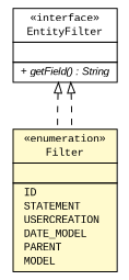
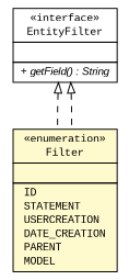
  digraph {
    nodesep=0.25
    ranksep=0.5
    fontname="Liberation Mono"
    node [fontcolor=black fontname="Liberation Mono" fontsize=10.0 shape=plaintext]
    edge [arrowtail=empty dir=back fontname="Liberation Mono" fontsize=10 headport=p labelfontname=arial labelfontsize=10 style=dashed tailport=p]
    n1 [label=<<table title="gov.sandia.cf.model.query.EntityFilter" border="0" cellborder="1" cellspacing="0" cellpadding="2" port="p" href="./query/EntityFilter.html"> 		<tr><td><table border="0" cellspacing="0" cellpadding="1"> <tr><td align="center" balign="center"> &#171;interface&#187; </td></tr> <tr><td align="center" balign="center"> EntityFilter </td></tr> 		</table></td></tr> 		<tr><td><table border="0" cellspacing="0" cellpadding="1"> <tr><td align="left" balign="left">  </td></tr> 		</table></td></tr> 		<tr><td><table border="0" cellspacing="0" cellpadding="1"> <tr><td align="left" balign="left"><font face="arial italic" point-size="10.0"> + getField() : String </font></td></tr> 		</table></td></tr> 		</table>>]
-   n2 [label=<<table title="gov.sandia.cf.model.SystemRequirement.Filter" border="0" cellborder="1" cellspacing="0" cellpadding="2" port="p" bgcolor="lemonChiffon" href="./SystemRequirement.Filter.html"> 		<tr><td><table border="0" cellspacing="0" cellpadding="1"> <tr><td align="center" balign="center"> &#171;enumeration&#187; </td></tr> <tr><td align="center" balign="center"> Filter </td></tr> 		</table></td></tr> 		<tr><td><table border="0" cellspacing="0" cellpadding="1"> <tr><td align="left" balign="left">  </td></tr> 		</table></td></tr> 		<tr><td><table border="0" cellspacing="0" cellpadding="1"> <tr><td align="left" balign="left"> ID </td></tr> <tr><td align="left" balign="left"> STATEMENT </td></tr> <tr><td align="left" balign="left"> USERCREATION </td></tr> <tr><td align="left" balign="left"> DATE_MODEL </td></tr> <tr><td align="left" balign="left"> PARENT </td></tr> <tr><td align="left" balign="left"> MODEL </td></tr> 		</table></td></tr> 		</table>>]
+   n2 [label=<<table title="gov.sandia.cf.model.SystemRequirement.Filter" border="0" cellborder="1" cellspacing="0" cellpadding="2" port="p" bgcolor="lemonChiffon" href="./SystemRequirement.Filter.html"> 		<tr><td><table border="0" cellspacing="0" cellpadding="1"> <tr><td align="center" balign="center"> &#171;enumeration&#187; </td></tr> <tr><td align="center" balign="center"> Filter </td></tr> 		</table></td></tr> 		<tr><td><table border="0" cellspacing="0" cellpadding="1"> <tr><td align="left" balign="left">  </td></tr> 		</table></td></tr> 		<tr><td><table border="0" cellspacing="0" cellpadding="1"> <tr><td align="left" balign="left"> ID </td></tr> <tr><td align="left" balign="left"> STATEMENT </td></tr> <tr><td align="left" balign="left"> USERCREATION </td></tr> <tr><td align="left" balign="left"> DATE_CREATION </td></tr> <tr><td align="left" balign="left"> PARENT </td></tr> <tr><td align="left" balign="left"> MODEL </td></tr> 		</table></td></tr> 		</table>>]
    n1 -> n2
    n1 -> n2
  }
